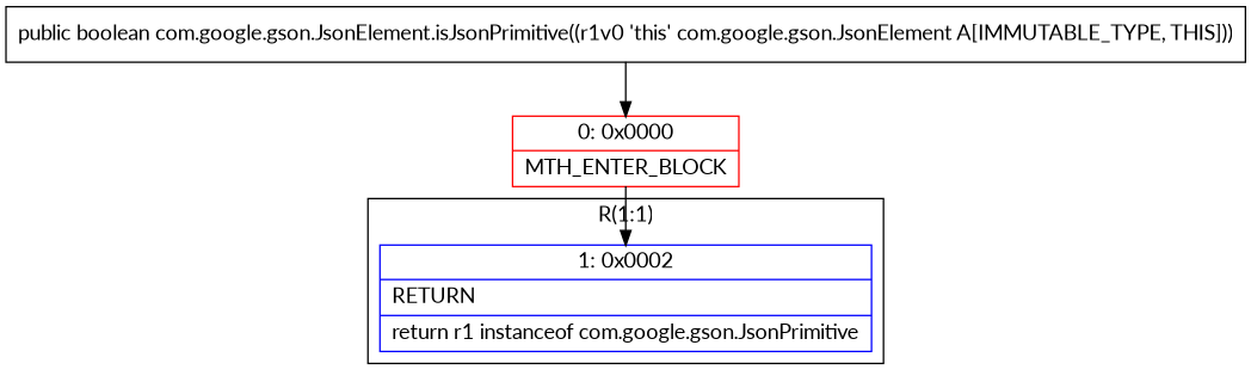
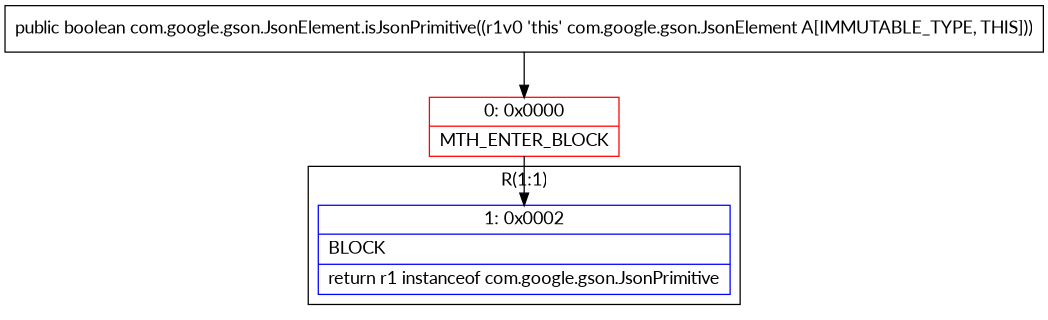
  digraph {
    fontname=Lato
    node [shape=record fontname=Lato]
    edge [fontname=Lato]
-   n1 [color=blue label="{1\:\ 0x0002|RETURN\l|return r1 instanceof com.google.gson.JsonPrimitive\l}"]
+   n1 [color=blue label="{1\:\ 0x0002|BLOCK\l|return r1 instanceof com.google.gson.JsonPrimitive\l}"]
    n2 [color=red label="{0\:\ 0x0000|MTH_ENTER_BLOCK\l}"]
    n3 [label="{public boolean com.google.gson.JsonElement.isJsonPrimitive((r1v0 'this' com.google.gson.JsonElement A[IMMUTABLE_TYPE, THIS])) }"]
    subgraph cluster_1 {
      label="R(1:1)"
      n1
    }
    n2 -> n1
    n3 -> n2
  }
